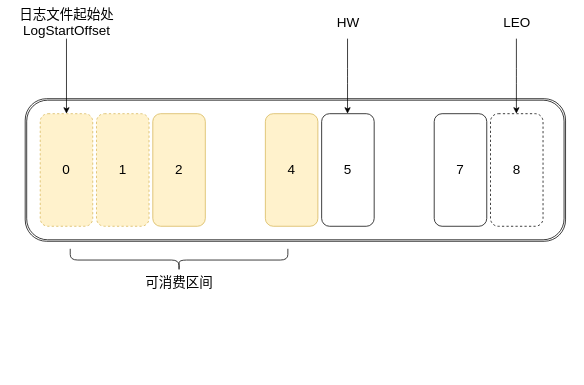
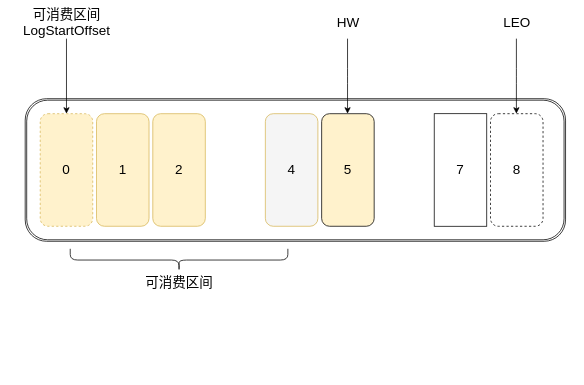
  <mxCell id="0" />
  <mxCell id="1" parent="0" />
  <mxCell id="2" value="" style="shape=ext;double=1;rounded=1;whiteSpace=wrap;html=1;strokeWidth=1;fontSize=18;fontColor=#000000;" parent="1" vertex="1"><mxGeometry x="33" y="131" width="720" height="190" as="geometry" /></mxCell>
  <mxCell id="3" value="0" style="rounded=1;whiteSpace=wrap;html=1;strokeWidth=1;fontSize=18;fillColor=#fff2cc;strokeColor=#d6b656;dashed=1;" parent="1" vertex="1"><mxGeometry x="53" y="151" width="70" height="150" as="geometry" /></mxCell>
- <mxCell id="4" value="1" style="rounded=1;whiteSpace=wrap;html=1;strokeWidth=1;fontSize=18;fillColor=#fff2cc;strokeColor=#d6b656;dashed=1;" parent="1" vertex="1"><mxGeometry x="128" y="151" width="70" height="150" as="geometry" /></mxCell>
+ <mxCell id="4" value="1" style="rounded=1;whiteSpace=wrap;html=1;strokeWidth=1;fontSize=18;fillColor=#fff2cc;strokeColor=#d6b656;" parent="1" vertex="1"><mxGeometry x="128" y="151" width="70" height="150" as="geometry" /></mxCell>
  <mxCell id="5" value="2" style="rounded=1;whiteSpace=wrap;html=1;strokeWidth=1;fontSize=18;fillColor=#fff2cc;strokeColor=#d6b656;" parent="1" vertex="1"><mxGeometry x="203" y="151" width="70" height="150" as="geometry" /></mxCell>
- <mxCell id="6" value="4" style="rounded=1;whiteSpace=wrap;html=1;strokeWidth=1;fontSize=18;fillColor=#fff2cc;strokeColor=#d6b656;" parent="1" vertex="1"><mxGeometry x="353" y="151" width="70" height="150" as="geometry" /></mxCell>
- <mxCell id="7" value="5" style="rounded=1;whiteSpace=wrap;html=1;strokeWidth=1;fontSize=18;fontColor=#000000;" parent="1" vertex="1"><mxGeometry x="428" y="151" width="70" height="150" as="geometry" /></mxCell>
- <mxCell id="8" value="7" style="rounded=1;whiteSpace=wrap;html=1;strokeWidth=1;fontSize=18;fontColor=#000000;" parent="1" vertex="1"><mxGeometry x="578" y="151" width="70" height="150" as="geometry" /></mxCell>
+ <mxCell id="6" value="4" style="rounded=1;whiteSpace=wrap;html=1;strokeWidth=1;fontSize=18;fillColor=#f5f5f5;strokeColor=#d6b656;" parent="1" vertex="1"><mxGeometry x="353" y="151" width="70" height="150" as="geometry" /></mxCell>
+ <mxCell id="7" value="5" style="rounded=1;whiteSpace=wrap;html=1;strokeWidth=1;fontSize=18;fontColor=#000000;fillColor=#fff2cc;" parent="1" vertex="1"><mxGeometry x="428" y="151" width="70" height="150" as="geometry" /></mxCell>
+ <mxCell id="8" value="7" style="whiteSpace=wrap;html=1;strokeWidth=1;fontSize=18;fontColor=#000000;rounded=0;" parent="1" vertex="1"><mxGeometry x="578" y="151" width="70" height="150" as="geometry" /></mxCell>
  <mxCell id="9" value="8" style="rounded=1;whiteSpace=wrap;html=1;strokeWidth=1;fontSize=18;fontColor=#000000;dashed=1;" parent="1" vertex="1"><mxGeometry x="653" y="151" width="70" height="150" as="geometry" /></mxCell>
- <mxCell id="10" value="日志文件起始处&lt;br&gt;LogStartOffset" style="text;html=1;strokeColor=none;fillColor=none;align=center;verticalAlign=middle;whiteSpace=wrap;rounded=0;fontSize=18;fontColor=#000000;" parent="1" vertex="1"><mxGeometry x="20.5" y="20" width="135" height="20" as="geometry" /></mxCell>
+ <mxCell id="10" value="可消费区间&lt;br&gt;LogStartOffset" style="text;html=1;strokeColor=none;fillColor=none;align=center;verticalAlign=middle;whiteSpace=wrap;rounded=0;fontSize=18;fontColor=#000000;" parent="1" vertex="1"><mxGeometry x="20.5" y="20" width="135" height="20" as="geometry" /></mxCell>
  <mxCell id="11" value="" style="endArrow=classic;html=1;strokeColor=#000000;fontSize=18;fontColor=#000000;entryX=0.5;entryY=0;entryDx=0;entryDy=0;" parent="1" target="3" edge="1"><mxGeometry width="50" height="50" relative="1" as="geometry"><mxPoint x="88" y="51" as="sourcePoint" /><mxPoint x="293" y="11" as="targetPoint" /></mxGeometry></mxCell>
  <mxCell id="12" value="HW" style="text;html=1;strokeColor=none;fillColor=none;align=center;verticalAlign=middle;whiteSpace=wrap;rounded=0;fontSize=18;fontColor=#000000;" parent="1" vertex="1"><mxGeometry x="395.5" y="20" width="135" height="20" as="geometry" /></mxCell>
  <mxCell id="13" value="" style="endArrow=classic;html=1;strokeColor=#000000;fontSize=18;fontColor=#000000;entryX=0.5;entryY=0;entryDx=0;entryDy=0;" parent="1" edge="1"><mxGeometry width="50" height="50" relative="1" as="geometry"><mxPoint x="462.5" y="51" as="sourcePoint" /><mxPoint x="462.5" y="151" as="targetPoint" /><Array as="points"><mxPoint x="462.5" y="101" /></Array></mxGeometry></mxCell>
  <mxCell id="14" value="LEO" style="text;html=1;strokeColor=none;fillColor=none;align=center;verticalAlign=middle;whiteSpace=wrap;rounded=0;fontSize=18;fontColor=#000000;" parent="1" vertex="1"><mxGeometry x="620.5" y="20" width="135" height="20" as="geometry" /></mxCell>
  <mxCell id="15" value="" style="endArrow=classic;html=1;strokeColor=#000000;fontSize=18;fontColor=#000000;entryX=0.5;entryY=0;entryDx=0;entryDy=0;" parent="1" edge="1"><mxGeometry width="50" height="50" relative="1" as="geometry"><mxPoint x="687.5" y="51" as="sourcePoint" /><mxPoint x="687.5" y="151" as="targetPoint" /><Array as="points"><mxPoint x="687.5" y="101" /></Array></mxGeometry></mxCell>
  <mxCell id="16" value="" style="shape=curlyBracket;whiteSpace=wrap;html=1;rounded=1;strokeWidth=1;fontSize=18;fontColor=#000000;rotation=-90;" parent="1" vertex="1"><mxGeometry x="223" y="201" width="30" height="290" as="geometry" /></mxCell>
  <mxCell id="17" value="可消费区间" style="text;html=1;strokeColor=none;fillColor=none;align=center;verticalAlign=middle;whiteSpace=wrap;rounded=0;fontSize=18;fontColor=#000000;" parent="1" vertex="1"><mxGeometry x="170.5" y="366" width="135" height="20" as="geometry" /></mxCell>
